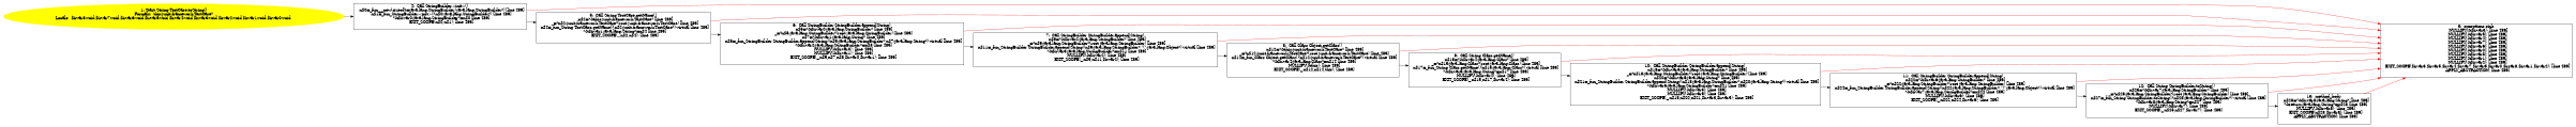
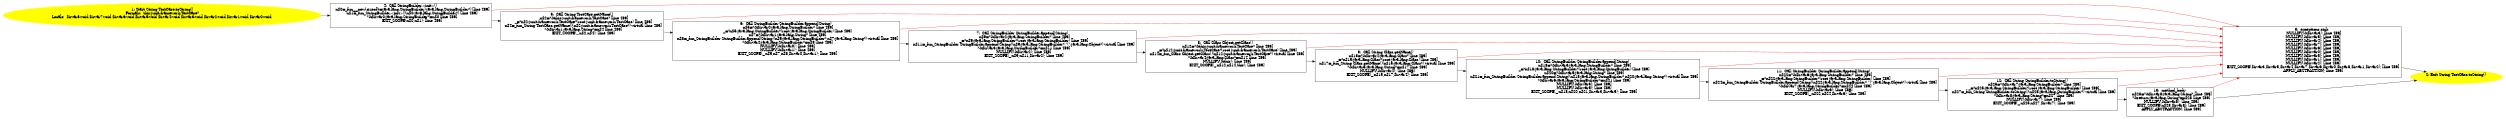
  digraph {
    rankdir=LR
    node [shape=box]
    n1 [color=yellow label="1: Start String TestCase.toString()\nFormals:  this:junit.framework.TestCase*\nLocals:  $irvar8:void $irvar7:void $irvar6:void $irvar5:void $irvar4:void $irvar3:void $irvar2:void $irvar1:void $irvar0:void \n  " style=filled shape=""]
    n2 [label="4:  Call StringBuilder.<init>() \n   n$0=_fun___new(sizeof(t=java.lang.StringBuilder):java.lang.StringBuilder*) [line 489]\n  n$1=_fun_StringBuilder.<init>()(n$0:java.lang.StringBuilder*) [line 489]\n  *&$irvar0:java.lang.StringBuilder*=n$0 [line 489]\n  EXIT_SCOPE(n$0,n$1); [line 489]\n "]
    n3 [label="3:  exceptions sink \n   NULLIFY(&$irvar3); [line 489]\n  NULLIFY(&$irvar5); [line 489]\n  NULLIFY(&$irvar4); [line 489]\n  NULLIFY(&$irvar7); [line 489]\n  NULLIFY(&$irvar6); [line 489]\n  NULLIFY(&$irvar0); [line 489]\n  NULLIFY(&$irvar8); [line 489]\n  NULLIFY(&$irvar1); [line 489]\n  NULLIFY(&$irvar2); [line 489]\n  EXIT_SCOPE($irvar3,$irvar5,$irvar4,$irvar7,$irvar6,$irvar0,$irvar8,$irvar1,$irvar2); [line 489]\n  APPLY_ABSTRACTION; [line 489]\n "]
    n4 [label="5:  Call String TestCase.getName() \n   n$2=*&this:junit.framework.TestCase* [line 489]\n  _=*n$2:junit.framework.TestCase*(root junit.framework.TestCase) [line 489]\n  n$4=_fun_String TestCase.getName()(n$2:junit.framework.TestCase*) virtual [line 489]\n  *&$irvar1:java.lang.String*=n$4 [line 489]\n  EXIT_SCOPE(_,n$2,n$4); [line 489]\n "]
+   n5 [color=yellow label="2: Exit String TestCase.toString() \n  " style=filled shape=""]
    n6 [label="6:  Call StringBuilder StringBuilder.append(String) \n   n$5=*&$irvar0:java.lang.StringBuilder* [line 489]\n  _=*n$5:java.lang.StringBuilder*(root java.lang.StringBuilder) [line 489]\n  n$7=*&$irvar1:java.lang.String* [line 489]\n  n$8=_fun_StringBuilder StringBuilder.append(String)(n$5:java.lang.StringBuilder*,n$7:java.lang.String*) virtual [line 489]\n  *&$irvar2:java.lang.StringBuilder*=n$8 [line 489]\n  NULLIFY(&$irvar0); [line 489]\n  NULLIFY(&$irvar1); [line 489]\n  EXIT_SCOPE(_,n$5,n$7,n$8,$irvar0,$irvar1); [line 489]\n "]
    n7 [label="7:  Call StringBuilder StringBuilder.append(String) \n   n$9=*&$irvar2:java.lang.StringBuilder* [line 489]\n  _=*n$9:java.lang.StringBuilder*(root java.lang.StringBuilder) [line 489]\n  n$11=_fun_StringBuilder StringBuilder.append(String)(n$9:java.lang.StringBuilder*,\"(\":java.lang.Object*) virtual [line 489]\n  *&$irvar3:java.lang.StringBuilder*=n$11 [line 489]\n  NULLIFY(&$irvar2); [line 489]\n  EXIT_SCOPE(_,n$9,n$11,$irvar2); [line 489]\n "]
    n8 [label="8:  Call Class Object.getClass() \n   n$12=*&this:junit.framework.TestCase* [line 489]\n  _=*n$12:junit.framework.TestCase*(root junit.framework.TestCase) [line 489]\n  n$14=_fun_Class Object.getClass()(n$12:junit.framework.TestCase*) virtual [line 489]\n  *&$irvar4:java.lang.Class*=n$14 [line 489]\n  NULLIFY(&this); [line 489]\n  EXIT_SCOPE(_,n$12,n$14,this); [line 489]\n "]
    n9 [label="9:  Call String Class.getName() \n   n$15=*&$irvar4:java.lang.Class* [line 489]\n  _=*n$15:java.lang.Class*(root java.lang.Class) [line 489]\n  n$17=_fun_String Class.getName()(n$15:java.lang.Class*) virtual [line 489]\n  *&$irvar5:java.lang.String*=n$17 [line 489]\n  NULLIFY(&$irvar4); [line 489]\n  EXIT_SCOPE(_,n$15,n$17,$irvar4); [line 489]\n "]
    n10 [label="10:  Call StringBuilder StringBuilder.append(String) \n   n$18=*&$irvar3:java.lang.StringBuilder* [line 489]\n  _=*n$18:java.lang.StringBuilder*(root java.lang.StringBuilder) [line 489]\n  n$20=*&$irvar5:java.lang.String* [line 489]\n  n$21=_fun_StringBuilder StringBuilder.append(String)(n$18:java.lang.StringBuilder*,n$20:java.lang.String*) virtual [line 489]\n  *&$irvar6:java.lang.StringBuilder*=n$21 [line 489]\n  NULLIFY(&$irvar3); [line 489]\n  NULLIFY(&$irvar5); [line 489]\n  EXIT_SCOPE(_,n$18,n$20,n$21,$irvar3,$irvar5); [line 489]\n "]
    n11 [label="11:  Call StringBuilder StringBuilder.append(String) \n   n$22=*&$irvar6:java.lang.StringBuilder* [line 489]\n  _=*n$22:java.lang.StringBuilder*(root java.lang.StringBuilder) [line 489]\n  n$24=_fun_StringBuilder StringBuilder.append(String)(n$22:java.lang.StringBuilder*,\")\":java.lang.Object*) virtual [line 489]\n  *&$irvar7:java.lang.StringBuilder*=n$24 [line 489]\n  NULLIFY(&$irvar6); [line 489]\n  EXIT_SCOPE(_,n$22,n$24,$irvar6); [line 489]\n "]
    n12 [label="12:  Call String StringBuilder.toString() \n   n$25=*&$irvar7:java.lang.StringBuilder* [line 489]\n  _=*n$25:java.lang.StringBuilder*(root java.lang.StringBuilder) [line 489]\n  n$27=_fun_String StringBuilder.toString()(n$25:java.lang.StringBuilder*) virtual [line 489]\n  *&$irvar8:java.lang.String*=n$27 [line 489]\n  NULLIFY(&$irvar7); [line 489]\n  EXIT_SCOPE(_,n$25,n$27,$irvar7); [line 489]\n "]
    n13 [label="13:  method_body \n   n$28=*&$irvar8:java.lang.String* [line 489]\n  *&return:java.lang.String*=n$28 [line 489]\n  NULLIFY(&$irvar8); [line 489]\n  EXIT_SCOPE(n$28,$irvar8); [line 489]\n  APPLY_ABSTRACTION; [line 489]\n "]
    n1 -> n2
    n2 -> n3 [color=red]
    n2 -> n4
+   n3 -> n5
    n4 -> n3 [color=red]
    n4 -> n6
    n6 -> n3 [color=red]
    n6 -> n7
    n7 -> n3 [color=red]
    n7 -> n8
    n8 -> n3 [color=red]
    n8 -> n9
    n9 -> n3 [color=red]
    n9 -> n10
    n10 -> n3 [color=red]
    n10 -> n11
    n11 -> n3 [color=red]
    n11 -> n12
    n12 -> n3 [color=red]
    n12 -> n13
    n13 -> n3 [color=red]
+   n13 -> n5
  }
